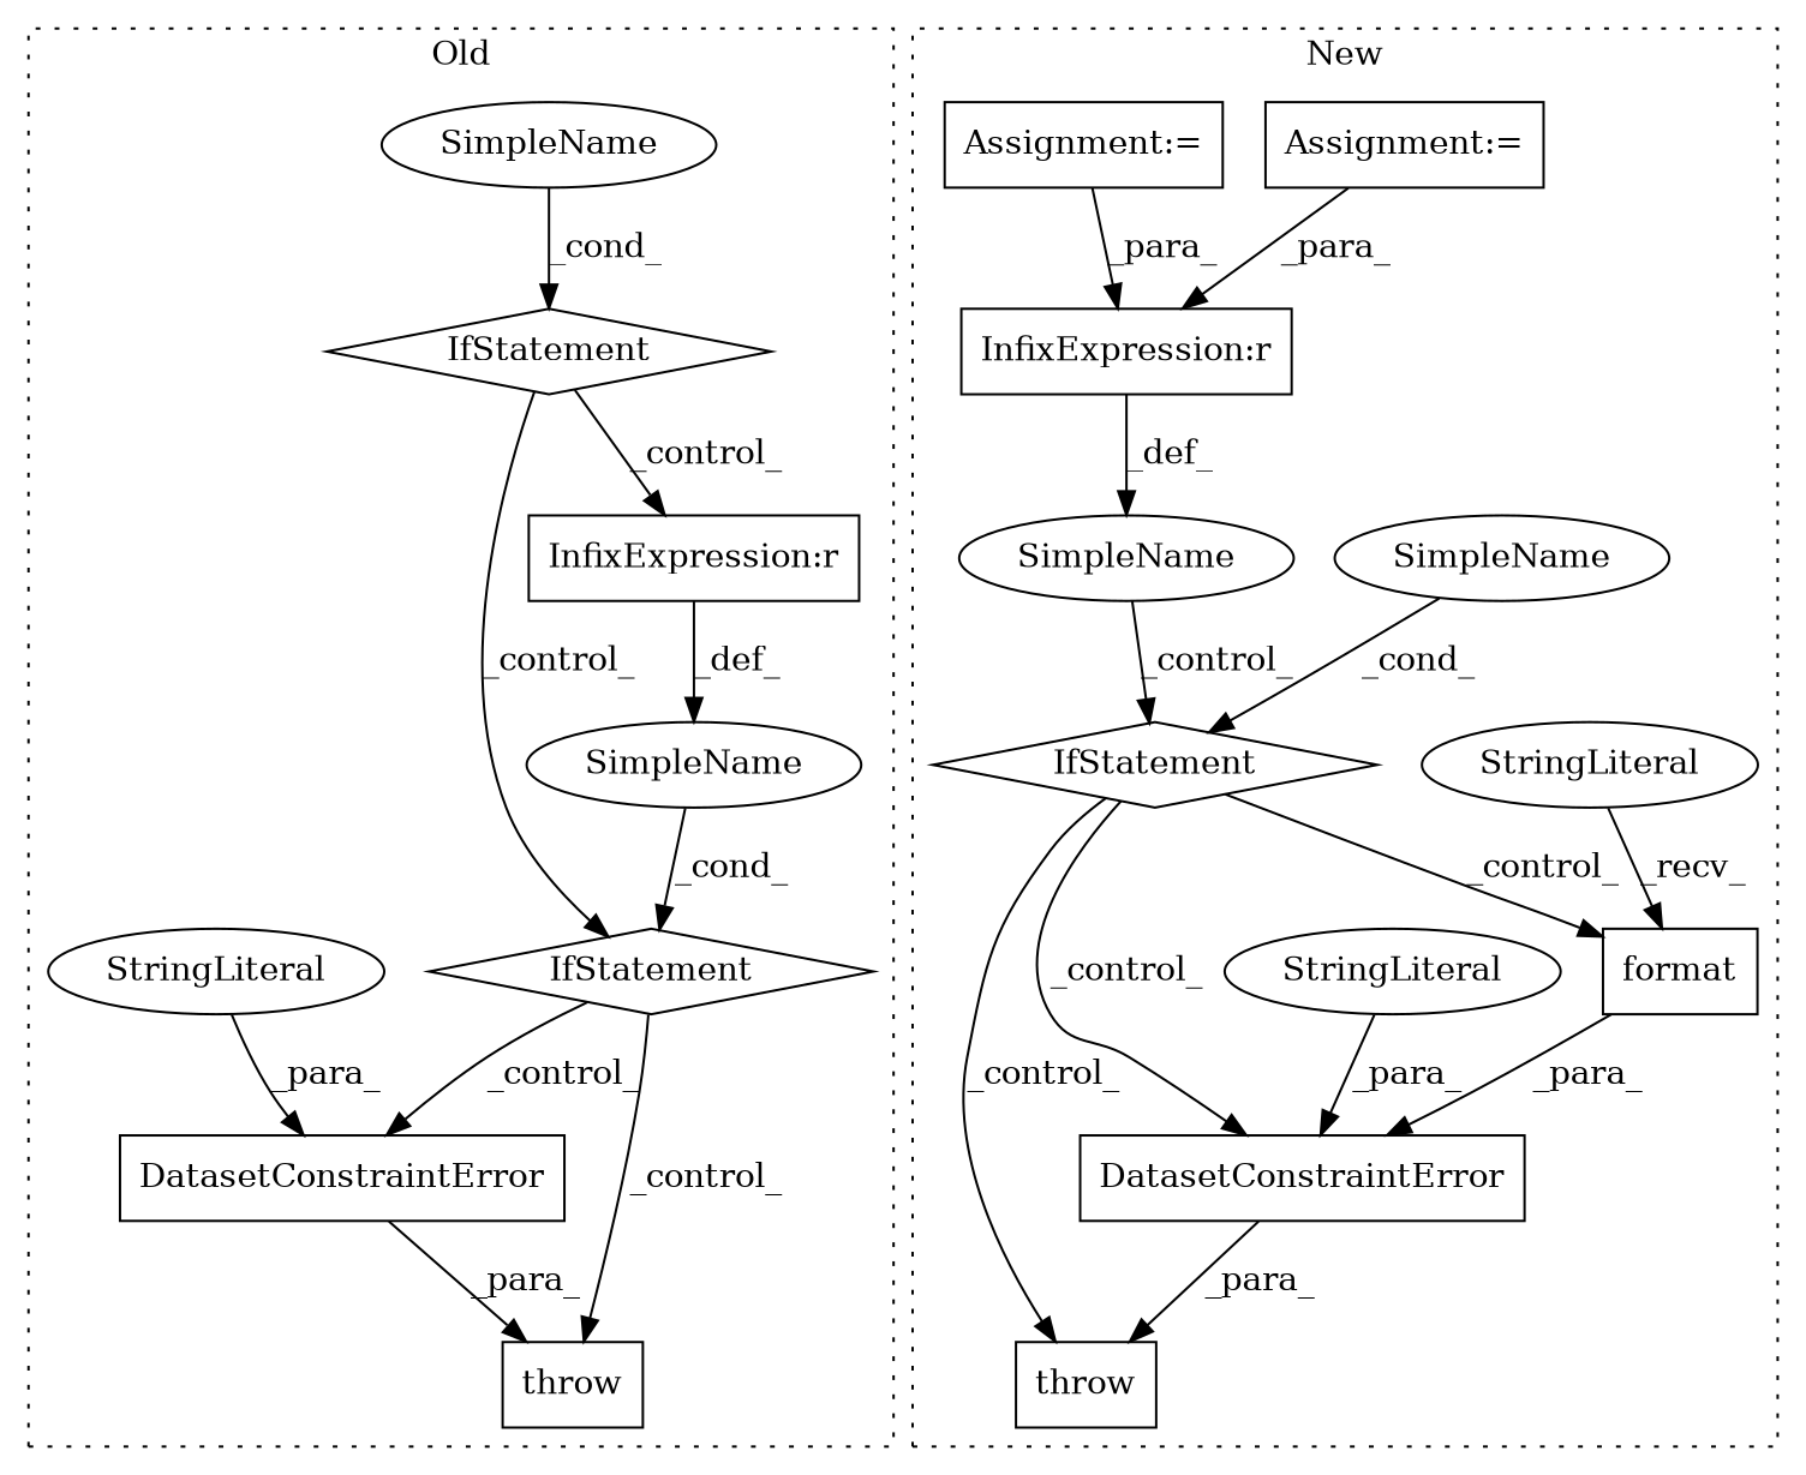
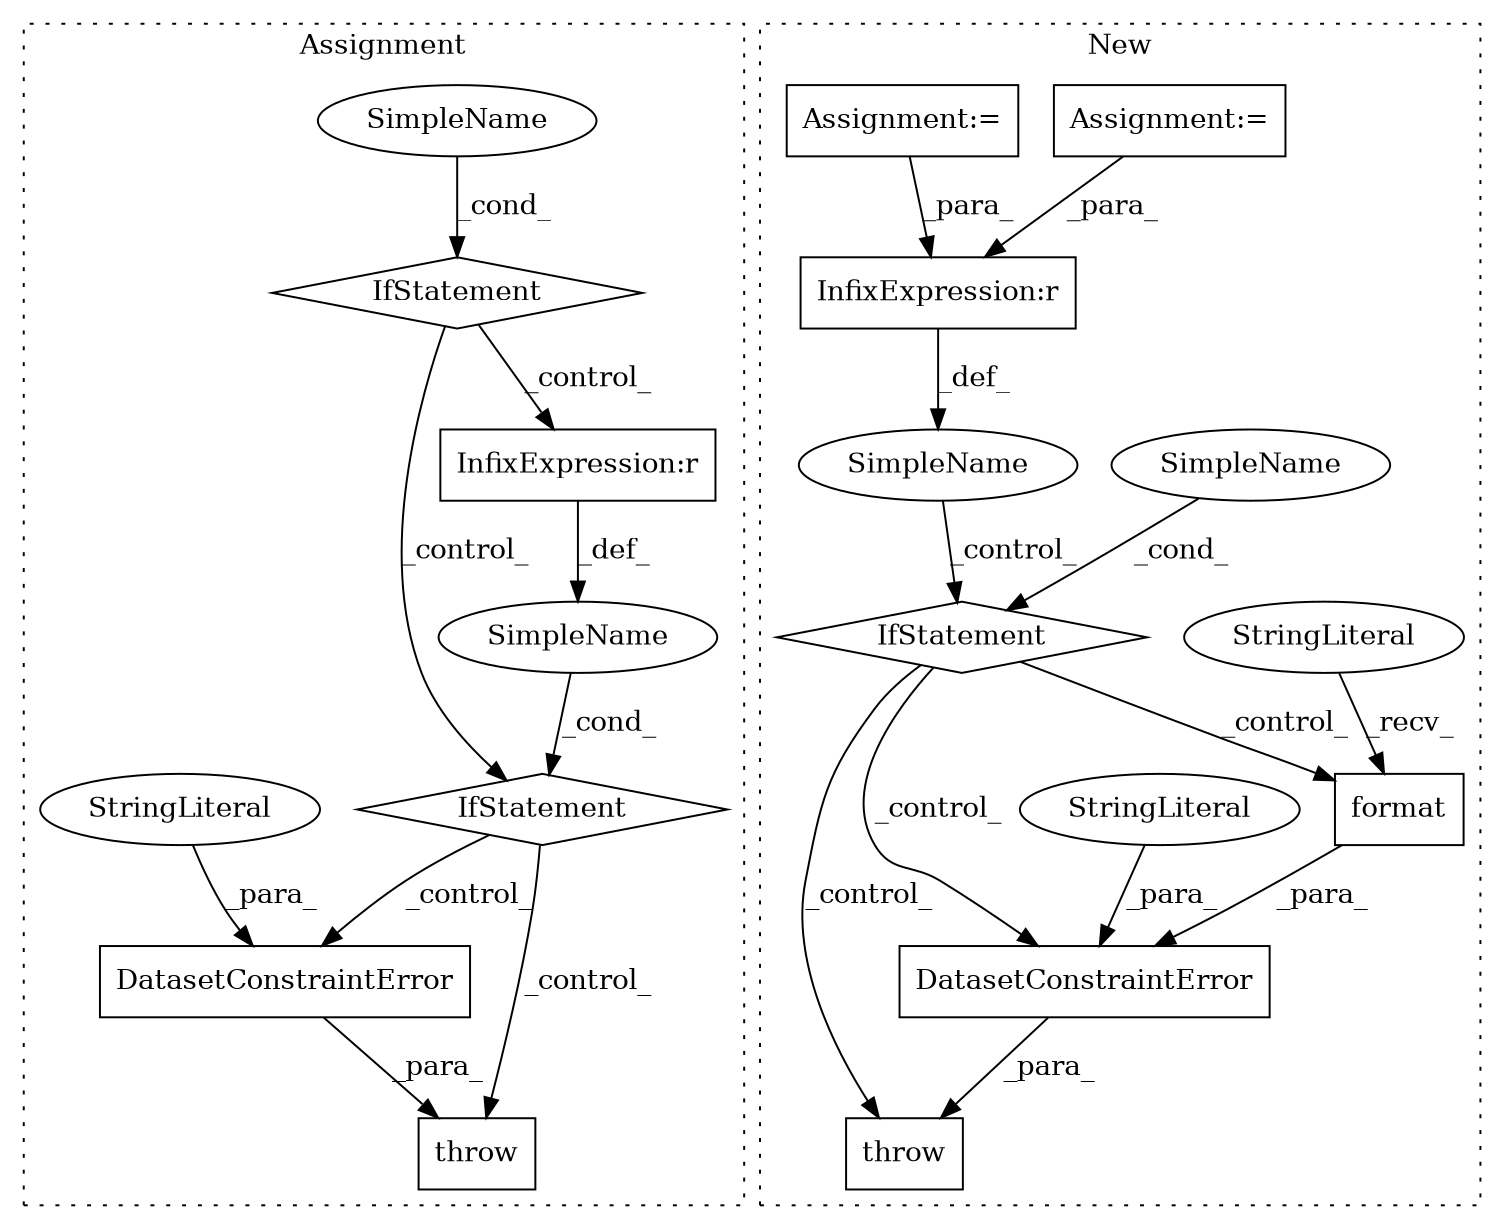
  digraph {
    node [a=42 shape=box]
    n1 [a=25 l="4,2" label=IfStatement s="1272,1336" shape=diamond]
    n2 [a=32 l="23,1" label=DatasetConstraintError s="1352,1451"]
    n3 [a=25 l="4,2" label=IfStatement s="869,917" shape=diamond]
    n4 [label=SimpleName shape=ellipse]
    n5 [label=SimpleName shape=ellipse]
    n6 [a=45 l=24 label=StringLiteral s=1375 shape=ellipse]
    n7 [a=27 l=4 label="InfixExpression:r" s=1304]
    n8 [a=53 l=6 label=throw s=1346]
    n9 [a=32 l="23,1" label=DatasetConstraintError s="1570,1753"]
    n10 [a=25 l="4,2" label=IfStatement s="1523,1554" shape=diamond]
    n11 [a=32 l="7,1" label=format s="1721,1752"]
    n12 [label=SimpleName shape=ellipse]
    n13 [a=45 l=24 label=StringLiteral s=1593 shape=ellipse]
    n14 [a=45 l=102 label=StringLiteral s=1618 shape=ellipse]
    n15 [a=53 l=6 label=throw s=1564]
    n16 [label=SimpleName shape=ellipse]
    n17 [a=27 l=4 label="InfixExpression:r" s=1110]
    n18 [a=7 l=1 label="Assignment:=" s=996]
    n19 [a=7 l=1 label="Assignment:=" s=1051]
    subgraph cluster_1 {
-     label=Old
+     label=Assignment
      style=dotted
      n1
      n2
      n3
      n4
      n5
      n6
      n7
      n8
    }
    subgraph cluster_2 {
      label=New
      style=dotted
      n9
      n10
      n11
      n12
      n13
      n14
      n15
      n16
      n17
      n18
      n19
    }
    n1 -> n2 [label=_control_]
    n1 -> n8 [label=_control_]
    n2 -> n8 [label=_para_]
    n3 -> n1 [label=_control_]
    n3 -> n7 [label=_control_]
    n4 -> n3 [label=_cond_]
    n5 -> n1 [label=_cond_]
    n6 -> n2 [label=_para_]
    n7 -> n5 [label=_def_]
    n9 -> n15 [label=_para_]
    n10 -> n9 [label=_control_]
    n10 -> n11 [label=_control_]
    n10 -> n15 [label=_control_]
    n11 -> n9 [label=_para_]
    n12 -> n10 [label=_cond_]
    n13 -> n9 [label=_para_]
    n14 -> n11 [label=_recv_]
    n16 -> n10 [label=_control_]
    n17 -> n16 [label=_def_]
    n18 -> n17 [label=_para_]
    n19 -> n17 [label=_para_]
  }
